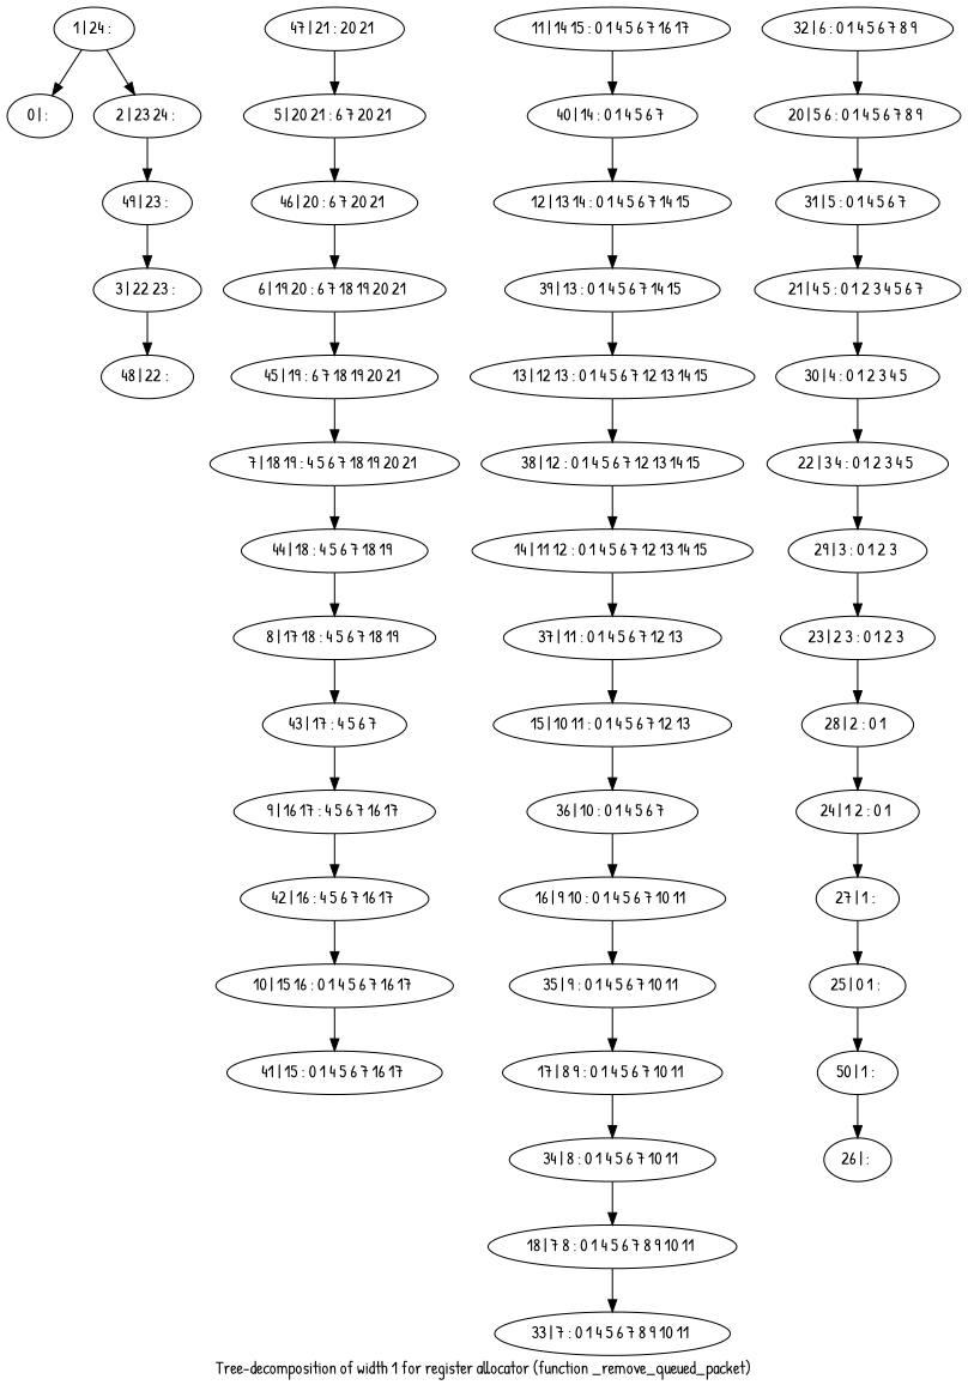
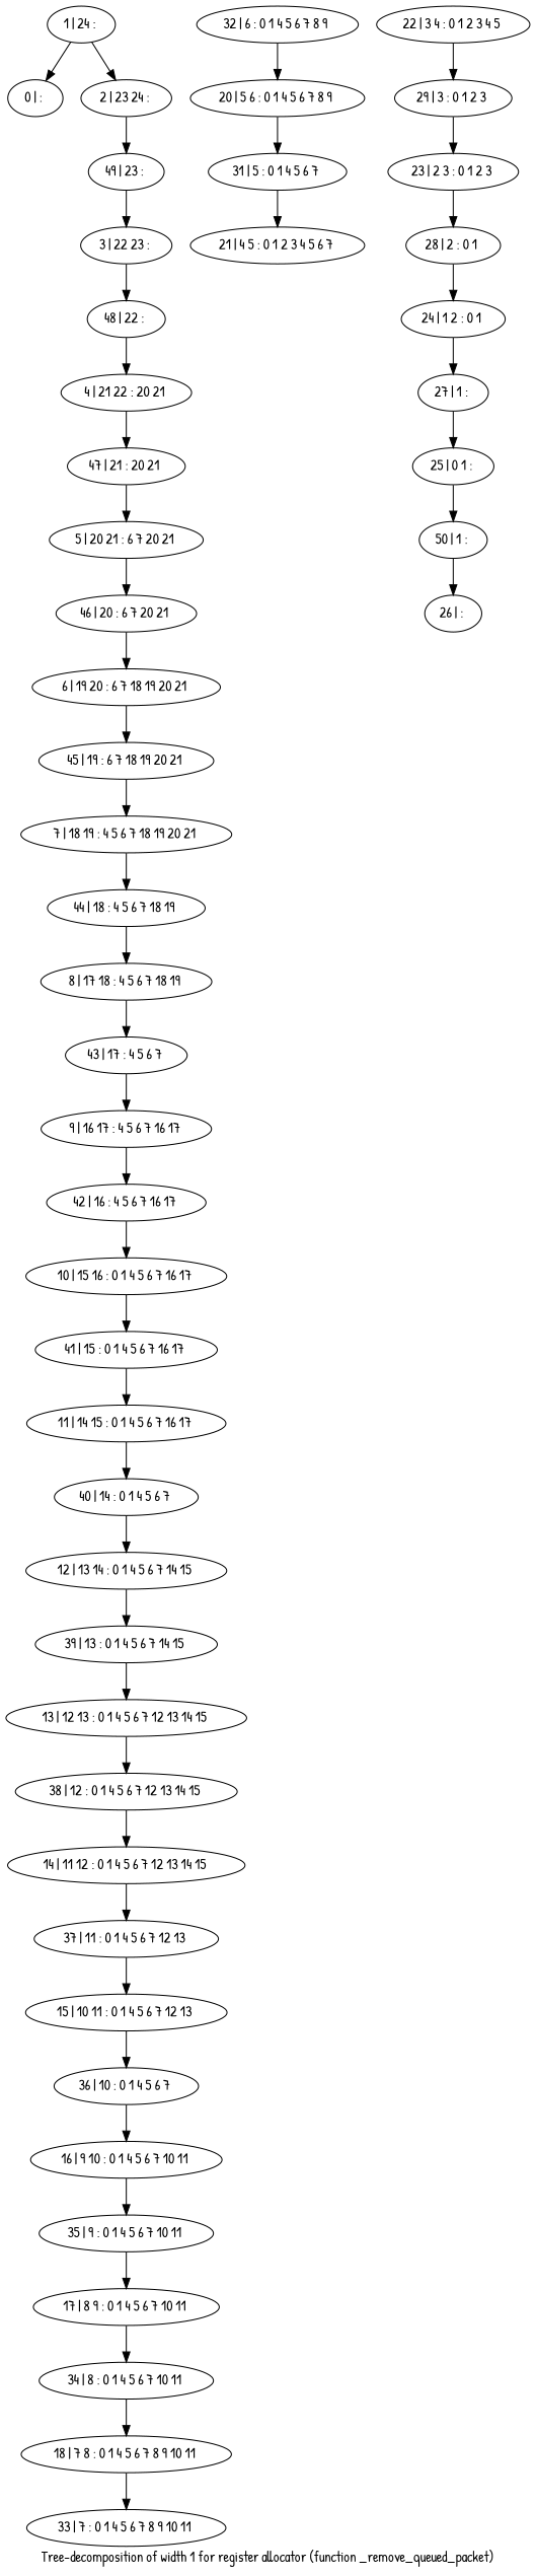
  digraph {
    fontname="Patrick Hand"
    label="Tree-decomposition of width 1 for register allocator (function _remove_queued_packet)"
    node [fontname="Patrick Hand"]
    edge [fontname="Patrick Hand"]
    n1 [label="0 | : "]
    n2 [label="1 | 24 : "]
    n3 [label="2 | 23 24 : "]
    n4 [label="49 | 23 : "]
    n5 [label="3 | 22 23 : "]
    n6 [label="48 | 22 : "]
+   n7 [label="4 | 21 22 : 20 21 "]
    n8 [label="47 | 21 : 20 21 "]
    n9 [label="5 | 20 21 : 6 7 20 21 "]
    n10 [label="46 | 20 : 6 7 20 21 "]
    n11 [label="6 | 19 20 : 6 7 18 19 20 21 "]
    n12 [label="45 | 19 : 6 7 18 19 20 21 "]
    n13 [label="7 | 18 19 : 4 5 6 7 18 19 20 21 "]
    n14 [label="44 | 18 : 4 5 6 7 18 19 "]
    n15 [label="8 | 17 18 : 4 5 6 7 18 19 "]
    n16 [label="43 | 17 : 4 5 6 7 "]
    n17 [label="9 | 16 17 : 4 5 6 7 16 17 "]
    n18 [label="42 | 16 : 4 5 6 7 16 17 "]
    n19 [label="10 | 15 16 : 0 1 4 5 6 7 16 17 "]
    n20 [label="41 | 15 : 0 1 4 5 6 7 16 17 "]
    n21 [label="11 | 14 15 : 0 1 4 5 6 7 16 17 "]
    n22 [label="40 | 14 : 0 1 4 5 6 7 "]
    n23 [label="12 | 13 14 : 0 1 4 5 6 7 14 15 "]
    n24 [label="39 | 13 : 0 1 4 5 6 7 14 15 "]
    n25 [label="13 | 12 13 : 0 1 4 5 6 7 12 13 14 15 "]
    n26 [label="38 | 12 : 0 1 4 5 6 7 12 13 14 15 "]
    n27 [label="14 | 11 12 : 0 1 4 5 6 7 12 13 14 15 "]
    n28 [label="37 | 11 : 0 1 4 5 6 7 12 13 "]
    n29 [label="15 | 10 11 : 0 1 4 5 6 7 12 13 "]
    n30 [label="36 | 10 : 0 1 4 5 6 7 "]
    n31 [label="16 | 9 10 : 0 1 4 5 6 7 10 11 "]
    n32 [label="35 | 9 : 0 1 4 5 6 7 10 11 "]
    n33 [label="17 | 8 9 : 0 1 4 5 6 7 10 11 "]
    n34 [label="34 | 8 : 0 1 4 5 6 7 10 11 "]
    n35 [label="18 | 7 8 : 0 1 4 5 6 7 8 9 10 11 "]
    n36 [label="33 | 7 : 0 1 4 5 6 7 8 9 10 11 "]
    n37 [label="32 | 6 : 0 1 4 5 6 7 8 9 "]
    n38 [label="20 | 5 6 : 0 1 4 5 6 7 8 9 "]
    n39 [label="31 | 5 : 0 1 4 5 6 7 "]
    n40 [label="21 | 4 5 : 0 1 2 3 4 5 6 7 "]
-   n41 [label="30 | 4 : 0 1 2 3 4 5 "]
    n42 [label="22 | 3 4 : 0 1 2 3 4 5 "]
    n43 [label="29 | 3 : 0 1 2 3 "]
    n44 [label="23 | 2 3 : 0 1 2 3 "]
    n45 [label="28 | 2 : 0 1 "]
    n46 [label="24 | 1 2 : 0 1 "]
    n47 [label="27 | 1 : "]
    n48 [label="25 | 0 1 : "]
    n49 [label="50 | 1 : "]
    n50 [label="26 | : "]
    n2 -> n1
    n2 -> n3
    n3 -> n4
    n4 -> n5
    n5 -> n6
+   n6 -> n7
+   n7 -> n8
    n8 -> n9
    n9 -> n10
    n10 -> n11
    n11 -> n12
    n12 -> n13
    n13 -> n14
    n14 -> n15
    n15 -> n16
    n16 -> n17
    n17 -> n18
    n18 -> n19
    n19 -> n20
+   n20 -> n21
    n21 -> n22
    n22 -> n23
    n23 -> n24
    n24 -> n25
    n25 -> n26
    n26 -> n27
    n27 -> n28
    n28 -> n29
    n29 -> n30
    n30 -> n31
    n31 -> n32
    n32 -> n33
    n33 -> n34
    n34 -> n35
    n35 -> n36
    n37 -> n38
    n38 -> n39
    n39 -> n40
-   n40 -> n41
-   n41 -> n42
    n42 -> n43
    n43 -> n44
    n44 -> n45
    n45 -> n46
    n46 -> n47
    n47 -> n48
    n48 -> n49
    n49 -> n50
  }
